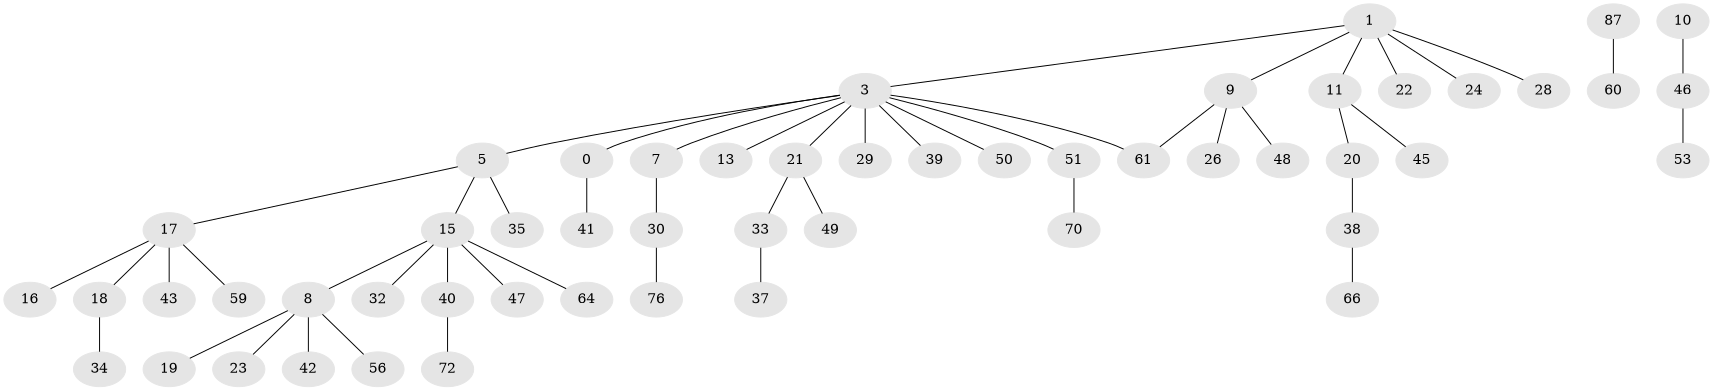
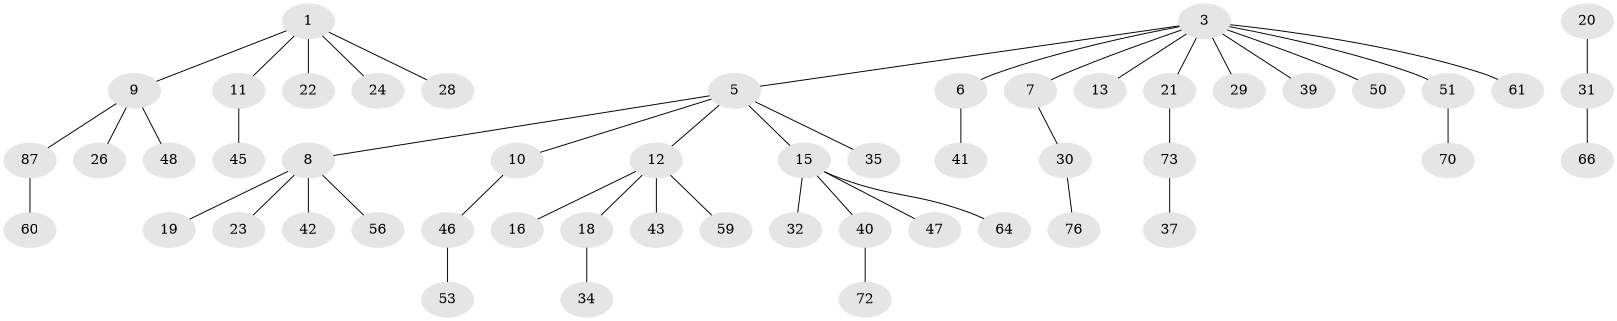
  graph {
    node [color=gray90 style=filled]
    1 [super="+2"]
    3 [super="+4+25"]
    9
    11 [super="+27"]
    22
    24
    28
    5
-   6 [label=0]
+   6
    7 [super="+87"]
    13 [super="+79"]
    21
    29
    39
    50 [super="+58"]
    51 [super="+52"]
    61 [super="+62"]
    n18 [label=87]
    26 [super="+78+54"]
    48
    20 [super="+85+75"]
    45
    8
    10 [super="+74"]
-   12 [super="+14" label=17]
+   12 [super="+14"]
    15 [super="+38+36"]
    35
    41
    30 [super="+89+55"]
-   33
-   49
+   33 [label=73]
    70
    19
    23 [super="+57"]
    42
    56
    46
    16
    18 [super="+63+77"]
    43
    59
    32
    40
    47
    64
    76 [super="+83"]
    60
    53
-   31 [label=38]
+   31
    34
    72 [super="+81"]
    66
    37
-   1 -- 3
    1 -- 9
    1 -- 11
    1 -- 22
    1 -- 24
    1 -- 28
    3 -- 5
    3 -- 6
    3 -- 7
    3 -- 13
    3 -- 21
    3 -- 29
    3 -- 39
    3 -- 50
    3 -- 51
    3 -- 61
-   9 -- 61
+   9 -- n18
    9 -- 26
    9 -- 48
-   11 -- 20
    11 -- 45
-   15 -- 8
+   5 -- 8
+   5 -- 10
    5 -- 12
    5 -- 15
    5 -- 35
    6 -- 41
    7 -- 30
    21 -- 33
-   21 -- 49
    51 -- 70
    n18 -- 60
    20 -- 31
    8 -- 19
    8 -- 23
    8 -- 42
    8 -- 56
    10 -- 46
    12 -- 16
    12 -- 18
    12 -- 43
    12 -- 59
    15 -- 32
    15 -- 40
    15 -- 47
    15 -- 64
    30 -- 76
    33 -- 37
    46 -- 53
    18 -- 34
    40 -- 72
    31 -- 66
  }
